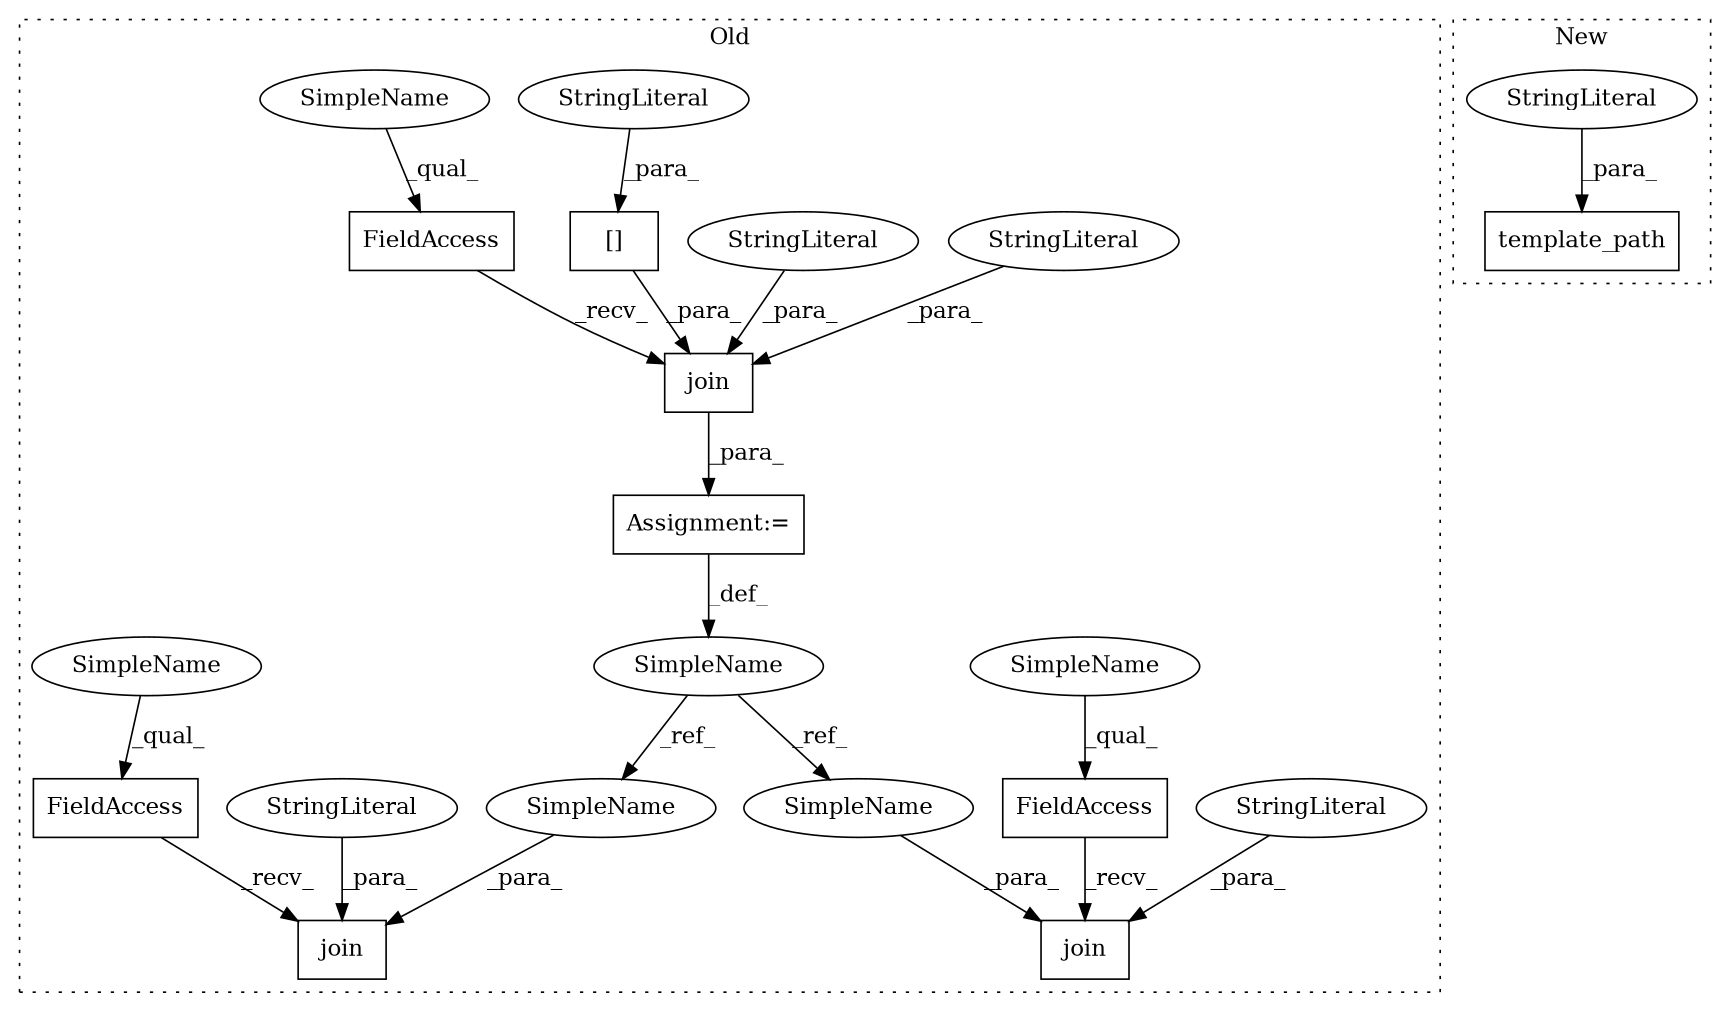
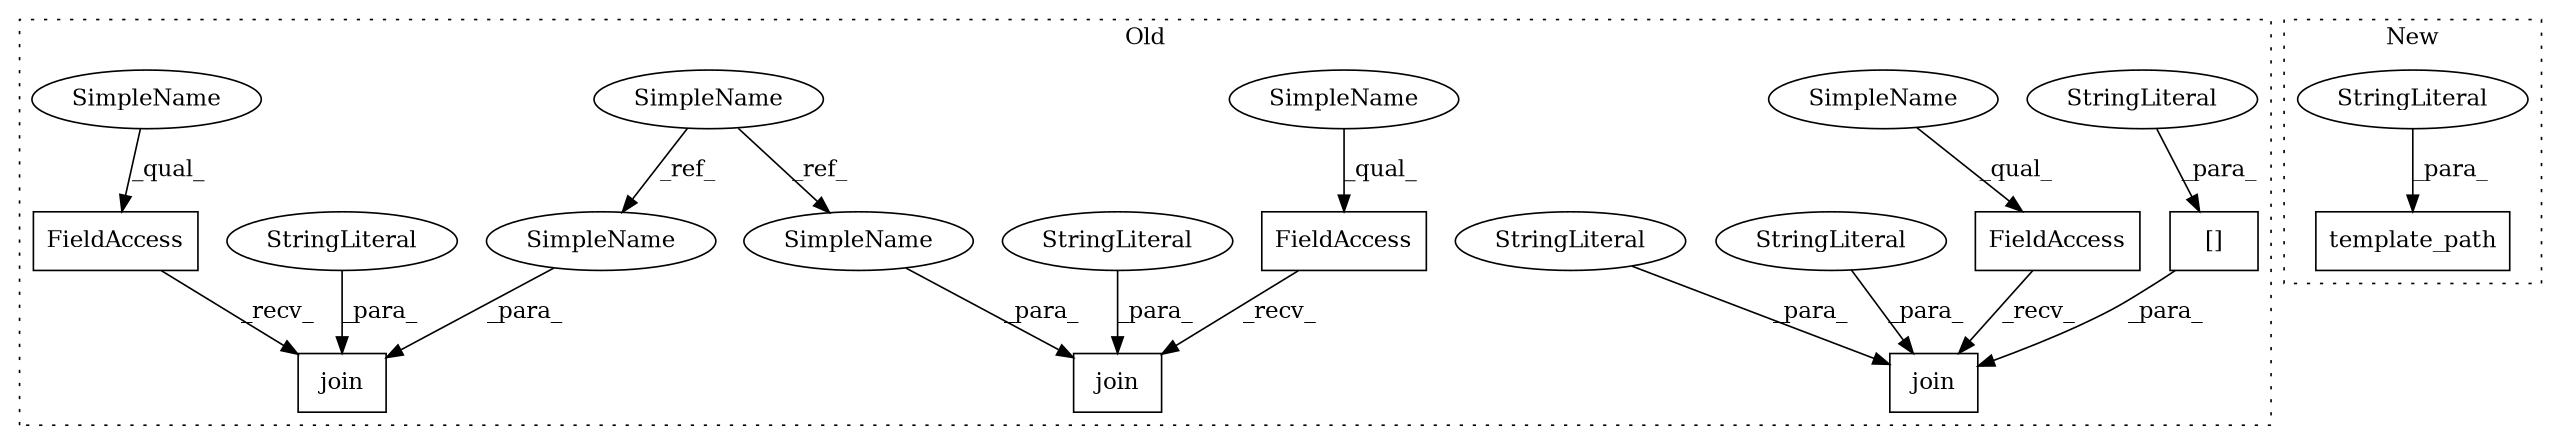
  digraph {
    node [a=45 l=7 s=9691 shape=ellipse]
    n1 [a=32 l="5,1" label=join s="9699,9740" shape=box]
    n2 [a=2 l="9,1" label="[]" s="9704,9720" shape=box]
    n3 [a=22 label=FieldAccess shape=box]
    n4 [l=6 label=StringLiteral s=9722]
    n5 [l=11 label=StringLiteral s=9729]
-   n6 [a=7 l=1 label="Assignment:=" s=9690 shape=box]
    n7 [label=StringLiteral s=9713]
    n8 [a=22 label=FieldAccess s=10057 shape=box]
    n9 [a=22 label=FieldAccess s=9981 shape=box]
    n10 [a=32 l="5,1" label=join s="10065,10083" shape=box]
    n11 [a=42 l=4 label=SimpleName s=9686]
    n12 [a=32 l="5,1" label=join s="9989,10008" shape=box]
    n13 [l=9 label=StringLiteral s=9999]
    n14 [l=8 label=StringLiteral s=10075]
    n15 [a=42 l=2 label=SimpleName s=9981]
    n16 [a=42 l=2 label=SimpleName]
    n17 [a=42 l=2 label=SimpleName s=10057]
    n18 [a=42 l=4 label=SimpleName s=10070]
    n19 [a=42 l=4 label=SimpleName s=9994]
    n20 [a=32 l="14,1" label=template_path s="10003,10025" shape=box]
    n21 [l=8 label=StringLiteral s=10017]
    subgraph cluster_1 {
      label=Old
      style=dotted
      n1
      n2
      n3
      n4
      n5
-     n6
      n7
      n8
      n9
      n10
      n11
      n12
      n13
      n14
      n15
      n16
      n17
      n18
      n19
    }
    subgraph cluster_2 {
      label=New
      style=dotted
      n20
      n21
    }
-   n1 -> n6 [label=_para_]
    n2 -> n1 [label=_para_]
    n3 -> n1 [label=_recv_]
    n4 -> n1 [label=_para_]
    n5 -> n1 [label=_para_]
-   n6 -> n11 [label=_def_]
    n7 -> n2 [label=_para_]
    n8 -> n10 [label=_recv_]
    n9 -> n12 [label=_recv_]
    n11 -> n18 [label=_ref_]
    n11 -> n19 [label=_ref_]
    n13 -> n12 [label=_para_]
    n14 -> n10 [label=_para_]
    n15 -> n9 [label=_qual_]
    n16 -> n3 [label=_qual_]
    n17 -> n8 [label=_qual_]
    n18 -> n10 [label=_para_]
    n19 -> n12 [label=_para_]
    n21 -> n20 [label=_para_]
  }
